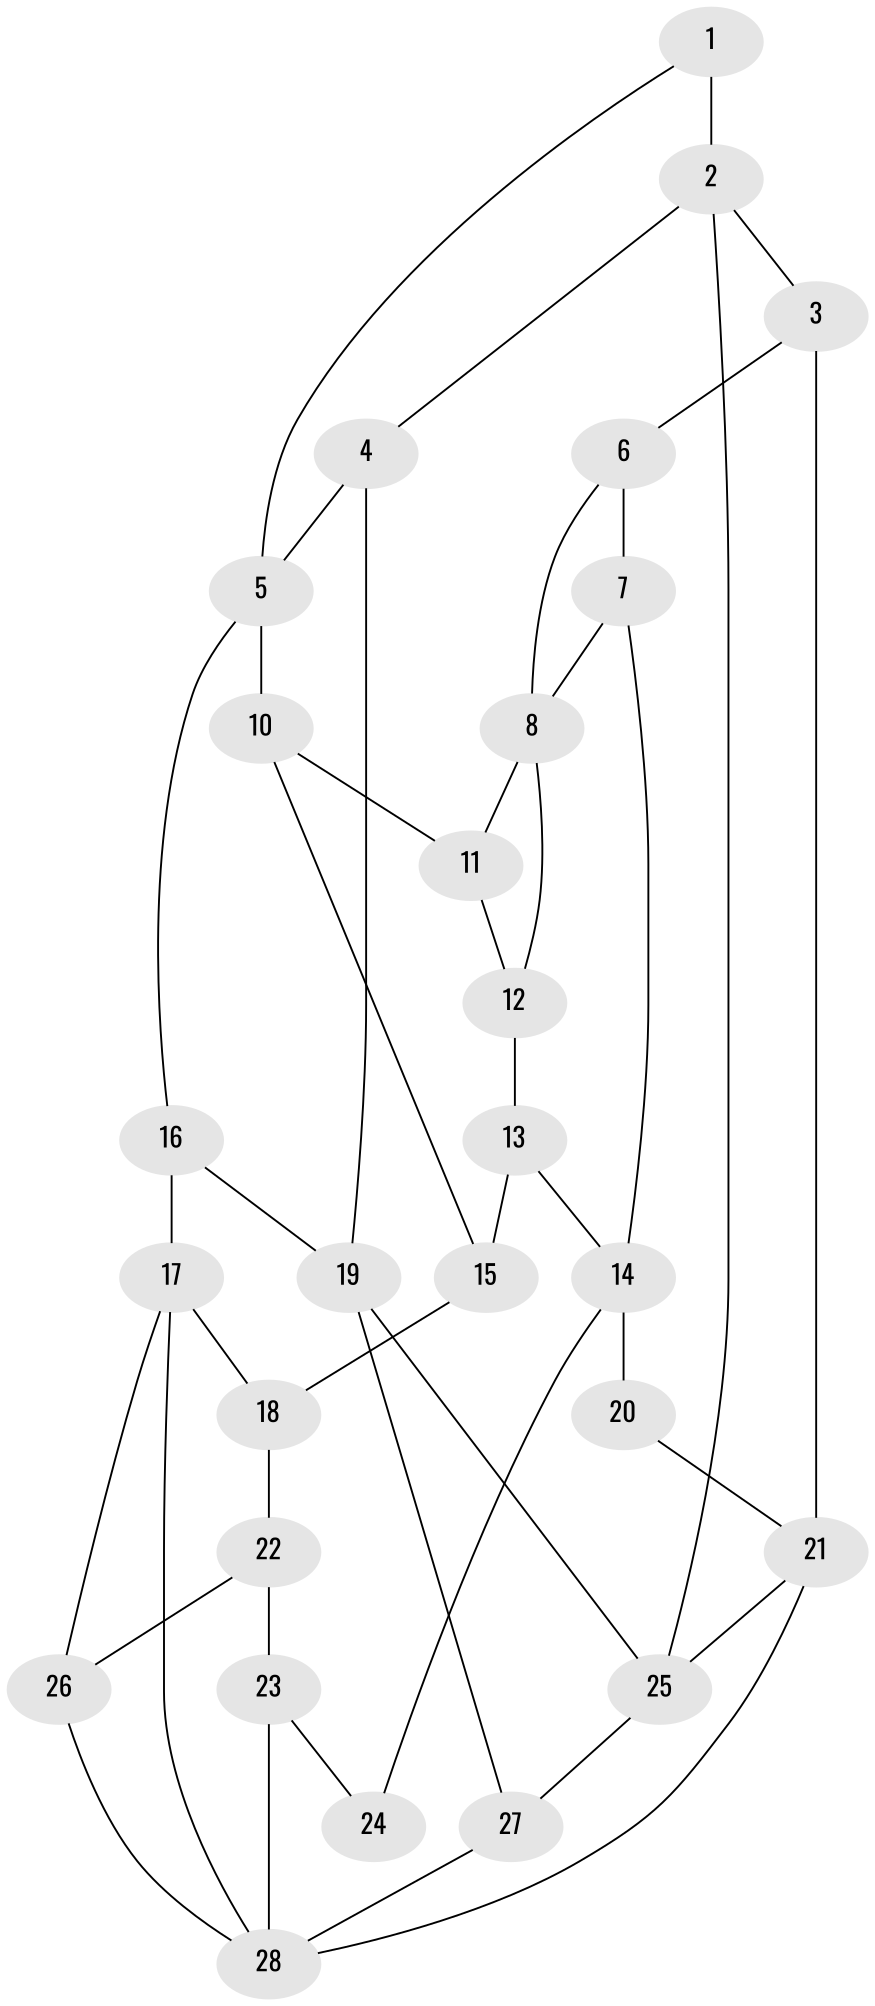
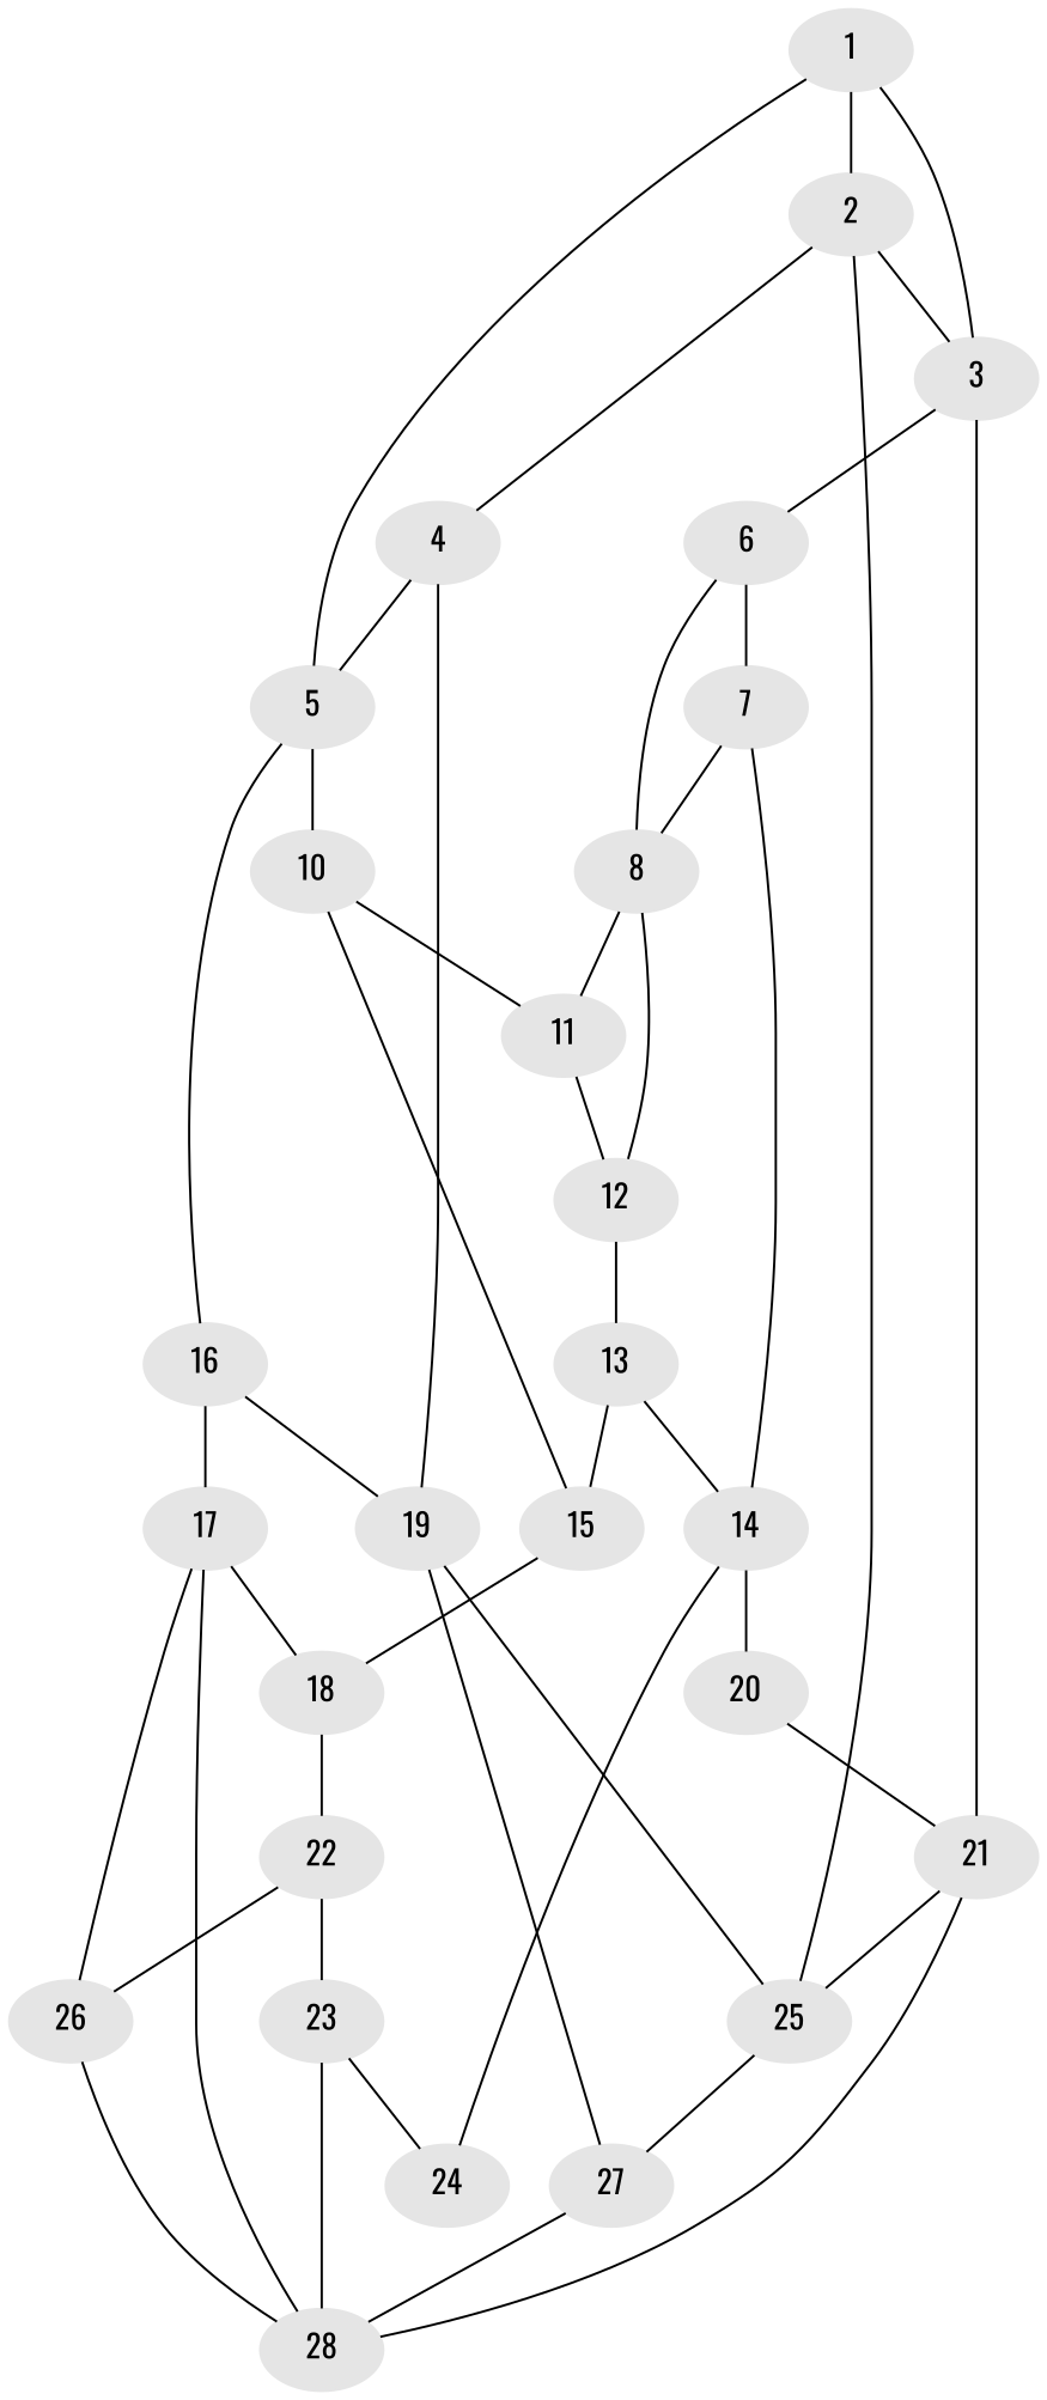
  graph {
    fontname=Oswald
    node [color=gray90 fontname=Oswald style=filled]
    edge [fontname=Oswald weight=1.0]
    1
    2
    3
    5
    4
    25
    6
    21
    10
    16
    19
    27
    7
    8
    28
    11
    15
    17
    14
    12
    20
    24
    13
    18
    22
    26
    23
    1 -- 2
+   1 -- 3
    1 -- 5
    2 -- 3
    2 -- 4
    2 -- 25
    3 -- 6 [weight=2.0]
    3 -- 21
    5 -- 10
    5 -- 16
    4 -- 5
    4 -- 19 [weight=2.0]
    25 -- 27
    6 -- 7
    6 -- 8
    21 -- 25
    21 -- 28
    10 -- 11
    10 -- 15
    16 -- 19 [weight=2.0]
    16 -- 17 [weight=2.0]
    19 -- 25
    19 -- 27
    27 -- 28
    7 -- 8
    7 -- 14
    8 -- 11
    8 -- 12
    11 -- 12
    15 -- 18
    17 -- 28
    17 -- 18
    17 -- 26
    14 -- 20 [weight=2.0]
    14 -- 24 [weight=2.0]
    12 -- 13
    20 -- 21
    13 -- 15
    13 -- 14
    18 -- 22
    22 -- 26
    22 -- 23
    26 -- 28
    23 -- 28 [weight=2.0]
    23 -- 24 [weight=2.0]
  }
